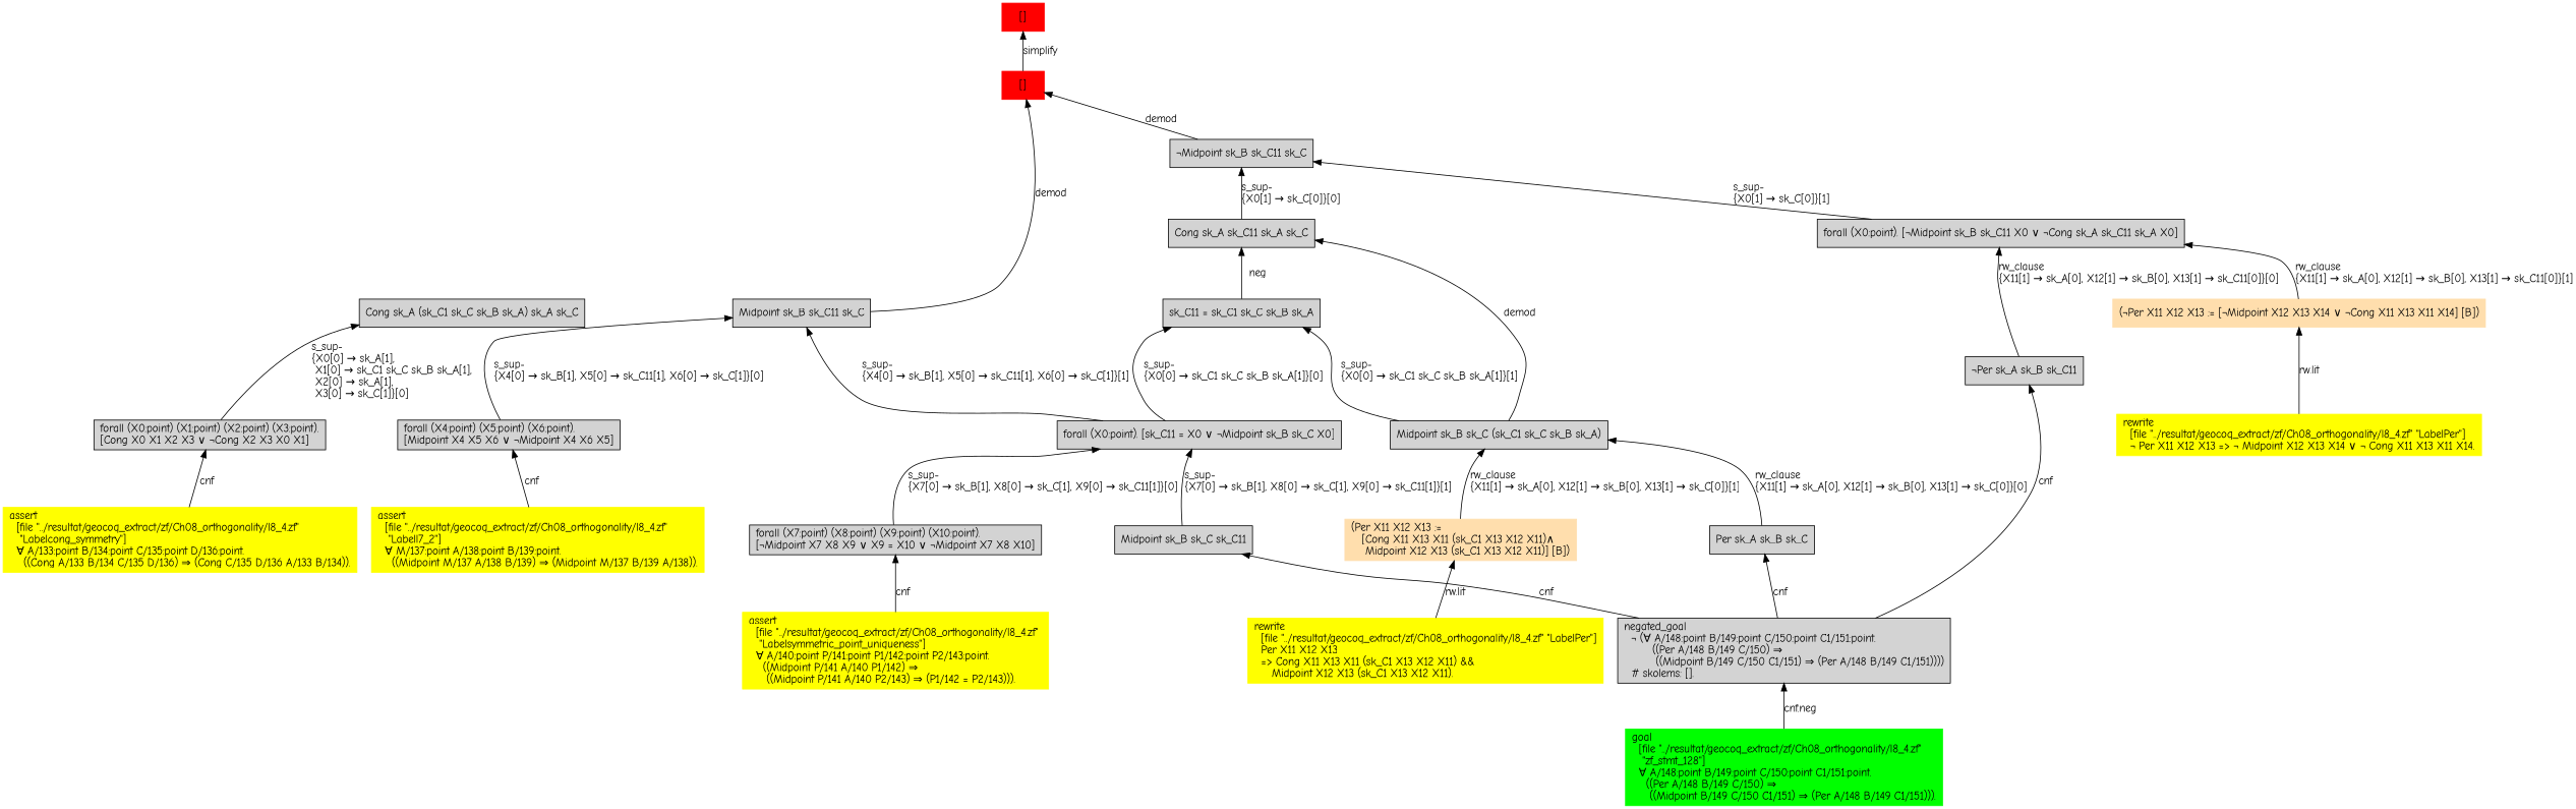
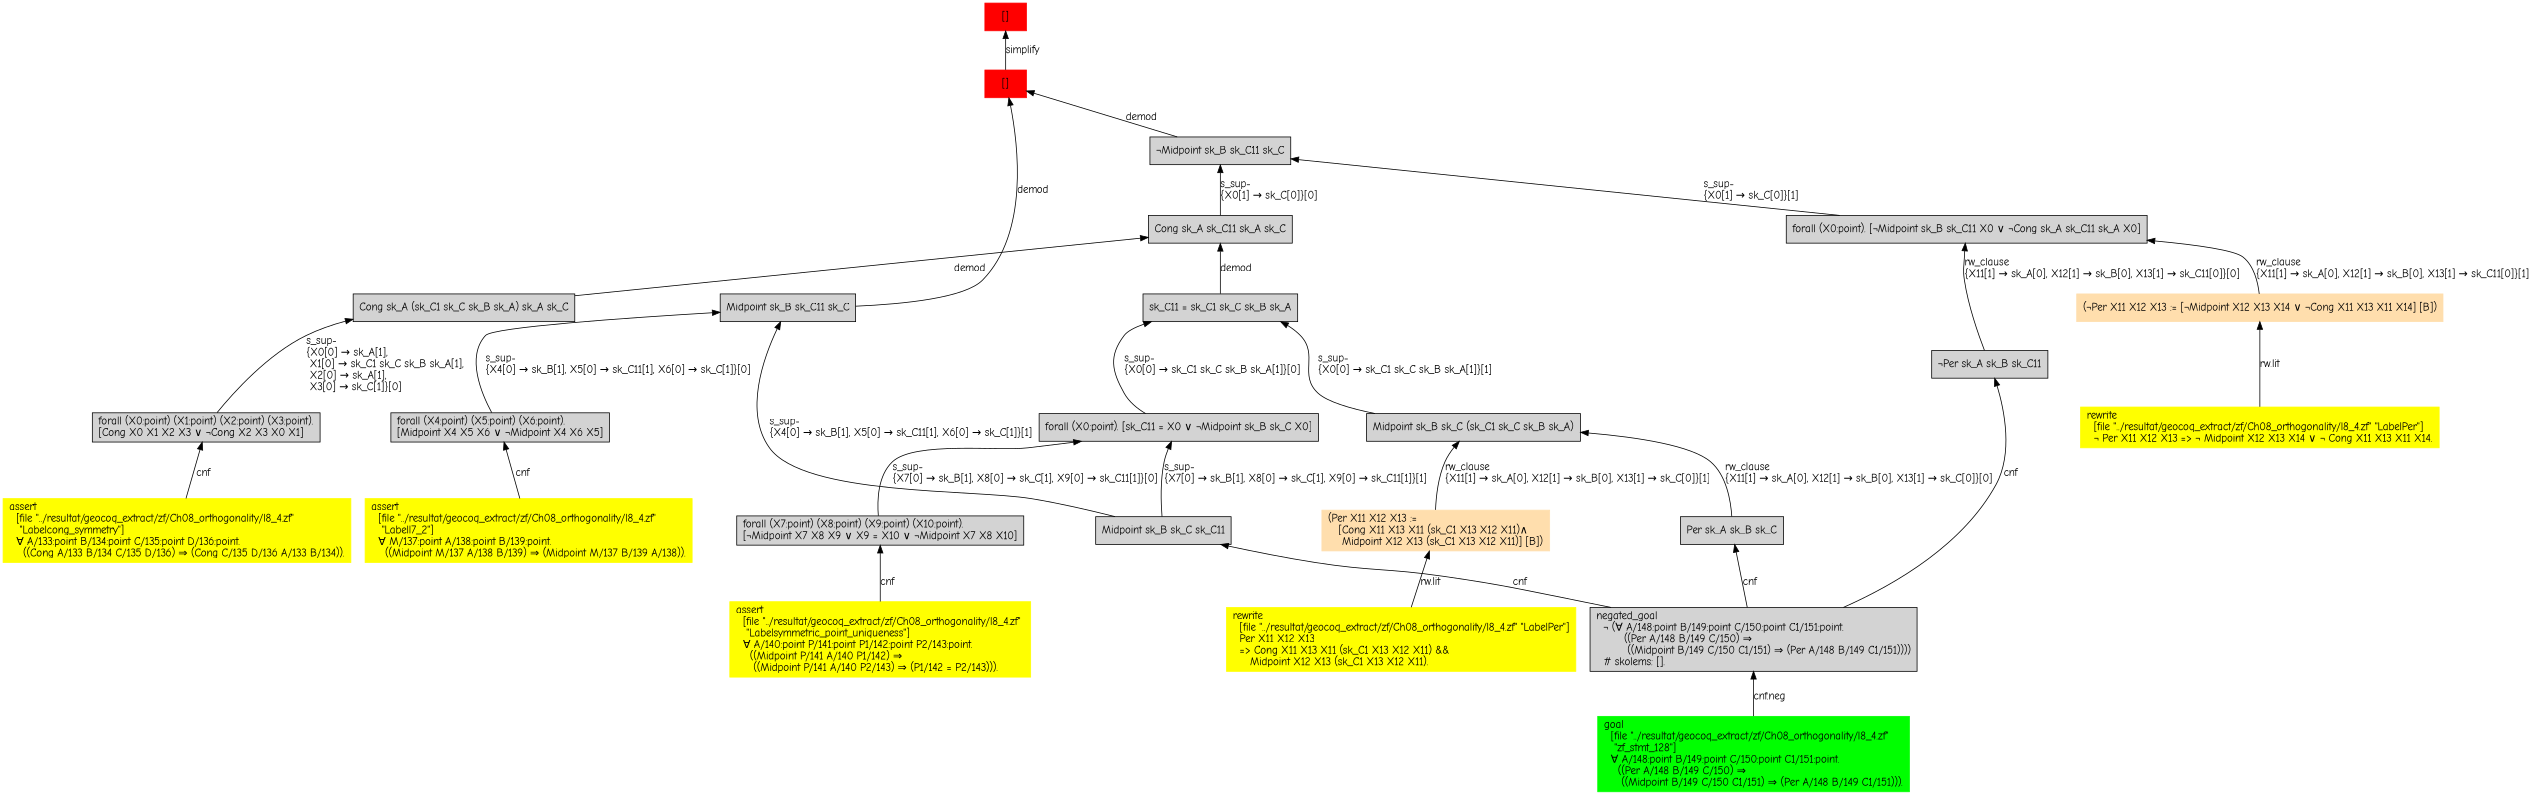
  digraph {
    fontname="Comic Neue"
    node [fontname="Comic Neue" shape=box style=filled]
    edge [dir=back fontname="Comic Neue"]
    n1 [color=red label="[]"]
    n2 [color=red label="[]"]
    n3 [label="Midpoint sk_B sk_C11 sk_C\l"]
    n4 [label="¬Midpoint sk_B sk_C11 sk_C\l"]
    n5 [label="forall (X4:point) (X5:point) (X6:point).\l[Midpoint X4 X5 X6 ∨ ¬Midpoint X4 X6 X5]\l"]
    n6 [label="Midpoint sk_B sk_C sk_C11\l"]
    n7 [label="forall (X0:point). [¬Midpoint sk_B sk_C11 X0 ∨ ¬Cong sk_A sk_C11 sk_A X0]\l"]
    n8 [label="Cong sk_A sk_C11 sk_A sk_C\l"]
    n9 [color=yellow label="assert\l  [file \"../resultat/geocoq_extract/zf/Ch08_orthogonality/l8_4.zf\" \l   \"Labell7_2\"]\l  ∀ M/137:point A/138:point B/139:point.\l    ((Midpoint M/137 A/138 B/139) ⇒ (Midpoint M/137 B/139 A/138)).\l"]
    n10 [label="negated_goal\l  ¬ (∀ A/148:point B/149:point C/150:point C1/151:point.\l        ((Per A/148 B/149 C/150) ⇒\l         ((Midpoint B/149 C/150 C1/151) ⇒ (Per A/148 B/149 C1/151))))\l  # skolems: [].\l"]
    n11 [color=green label="goal\l  [file \"../resultat/geocoq_extract/zf/Ch08_orthogonality/l8_4.zf\" \l   \"zf_stmt_128\"]\l  ∀ A/148:point B/149:point C/150:point C1/151:point.\l    ((Per A/148 B/149 C/150) ⇒\l     ((Midpoint B/149 C/150 C1/151) ⇒ (Per A/148 B/149 C1/151))).\l"]
    n12 [color=navajowhite label="(¬Per X11 X12 X13 := [¬Midpoint X12 X13 X14 ∨ ¬Cong X11 X13 X11 X14] [B])\l"]
    n13 [label="¬Per sk_A sk_B sk_C11\l"]
    n14 [label="sk_C11 = sk_C1 sk_C sk_B sk_A\l"]
    n15 [label="Cong sk_A (sk_C1 sk_C sk_B sk_A) sk_A sk_C\l"]
    n16 [color=yellow label="rewrite\l  [file \"../resultat/geocoq_extract/zf/Ch08_orthogonality/l8_4.zf\" \"LabelPer\"]\l  ¬ Per X11 X12 X13 =\> ¬ Midpoint X12 X13 X14 ∨ ¬ Cong X11 X13 X11 X14.\l"]
    n17 [label="forall (X0:point). [sk_C11 = X0 ∨ ¬Midpoint sk_B sk_C X0]\l"]
    n18 [label="Midpoint sk_B sk_C (sk_C1 sk_C sk_B sk_A)\l"]
    n19 [label="forall (X0:point) (X1:point) (X2:point) (X3:point).\l[Cong X0 X1 X2 X3 ∨ ¬Cong X2 X3 X0 X1]\l"]
    n20 [label="forall (X7:point) (X8:point) (X9:point) (X10:point).\l[¬Midpoint X7 X8 X9 ∨ X9 = X10 ∨ ¬Midpoint X7 X8 X10]\l"]
    n21 [color=navajowhite label="(Per X11 X12 X13 :=\l   [Cong X11 X13 X11 (sk_C1 X13 X12 X11)∧\l    Midpoint X12 X13 (sk_C1 X13 X12 X11)] [B])\l"]
    n22 [label="Per sk_A sk_B sk_C\l"]
    n23 [color=yellow label="assert\l  [file \"../resultat/geocoq_extract/zf/Ch08_orthogonality/l8_4.zf\" \l   \"Labelsymmetric_point_uniqueness\"]\l  ∀ A/140:point P/141:point P1/142:point P2/143:point.\l    ((Midpoint P/141 A/140 P1/142) ⇒\l     ((Midpoint P/141 A/140 P2/143) ⇒ (P1/142 = P2/143))).\l"]
    n24 [color=yellow label="rewrite\l  [file \"../resultat/geocoq_extract/zf/Ch08_orthogonality/l8_4.zf\" \"LabelPer\"]\l  Per X11 X12 X13\l  =\> Cong X11 X13 X11 (sk_C1 X13 X12 X11) && \l     Midpoint X12 X13 (sk_C1 X13 X12 X11).\l"]
    n25 [color=yellow label="assert\l  [file \"../resultat/geocoq_extract/zf/Ch08_orthogonality/l8_4.zf\" \l   \"Labelcong_symmetry\"]\l  ∀ A/133:point B/134:point C/135:point D/136:point.\l    ((Cong A/133 B/134 C/135 D/136) ⇒ (Cong C/135 D/136 A/133 B/134)).\l"]
    n1 -> n2 [label=simplify]
    n2 -> n3 [label=demod]
    n2 -> n4 [label=demod]
    n3 -> n5 [label="s_sup-\l\{X4[0] → sk_B[1], X5[0] → sk_C11[1], X6[0] → sk_C[1]\}[0]\l"]
-   n3 -> n17 [label="s_sup-\l\{X4[0] → sk_B[1], X5[0] → sk_C11[1], X6[0] → sk_C[1]\}[1]\l"]
+   n3 -> n6 [label="s_sup-\l\{X4[0] → sk_B[1], X5[0] → sk_C11[1], X6[0] → sk_C[1]\}[1]\l"]
    n4 -> n7 [label="s_sup-\l\{X0[1] → sk_C[0]\}[1]\l"]
    n4 -> n8 [label="s_sup-\l\{X0[1] → sk_C[0]\}[0]\l"]
    n5 -> n9 [label=cnf]
    n6 -> n10 [label=cnf]
    n7 -> n12 [label="rw_clause\l\{X11[1] → sk_A[0], X12[1] → sk_B[0], X13[1] → sk_C11[0]\}[1]\l"]
    n7 -> n13 [label="rw_clause\l\{X11[1] → sk_A[0], X12[1] → sk_B[0], X13[1] → sk_C11[0]\}[0]\l"]
-   n8 -> n14 [label=neg]
-   n8 -> n18 [label=demod]
+   n8 -> n14 [label=demod]
+   n8 -> n15 [label=demod]
    n10 -> n11 [label="cnf.neg"]
    n12 -> n16 [label="rw.lit"]
    n13 -> n10 [label=cnf]
    n14 -> n17 [label="s_sup-\l\{X0[0] → sk_C1 sk_C sk_B sk_A[1]\}[0]\l"]
    n14 -> n18 [label="s_sup-\l\{X0[0] → sk_C1 sk_C sk_B sk_A[1]\}[1]\l"]
    n15 -> n19 [label="s_sup-\l\{X0[0] → sk_A[1], \l X1[0] → sk_C1 sk_C sk_B sk_A[1], \l X2[0] → sk_A[1], \l X3[0] → sk_C[1]\}[0]\l"]
    n17 -> n6 [label="s_sup-\l\{X7[0] → sk_B[1], X8[0] → sk_C[1], X9[0] → sk_C11[1]\}[1]\l"]
    n17 -> n20 [label="s_sup-\l\{X7[0] → sk_B[1], X8[0] → sk_C[1], X9[0] → sk_C11[1]\}[0]\l"]
    n18 -> n21 [label="rw_clause\l\{X11[1] → sk_A[0], X12[1] → sk_B[0], X13[1] → sk_C[0]\}[1]\l"]
    n18 -> n22 [label="rw_clause\l\{X11[1] → sk_A[0], X12[1] → sk_B[0], X13[1] → sk_C[0]\}[0]\l"]
    n19 -> n25 [label=cnf]
    n20 -> n23 [label=cnf]
    n21 -> n24 [label="rw.lit"]
    n22 -> n10 [label=cnf]
  }
